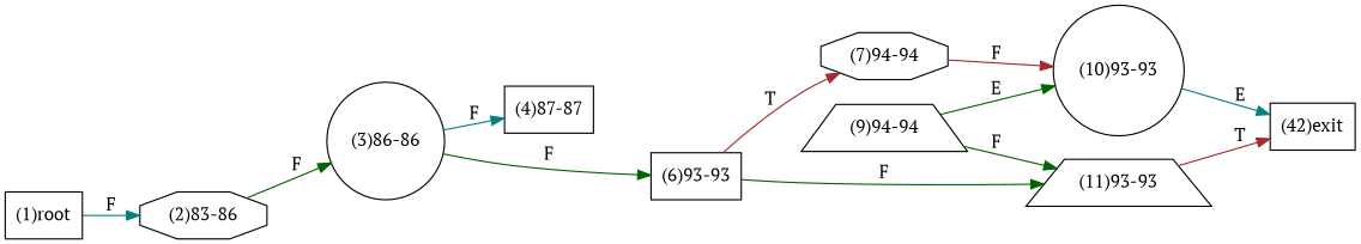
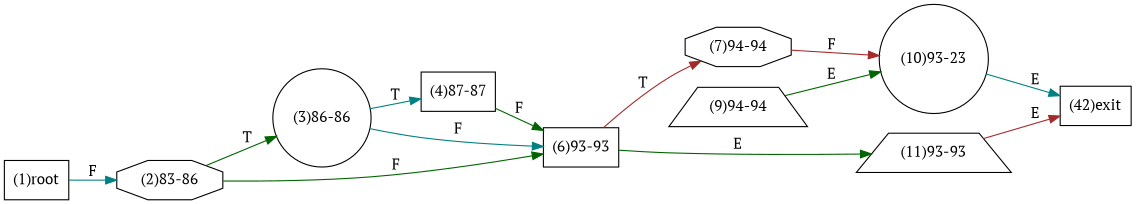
  digraph {
    fontname="PT Serif"
    rankdir=LR
    node [fontname="PT Serif" shape=box]
    edge [color=darkgreen fontname="PT Serif"]
    n1 [label="(1)root"]
    n2 [label="(2)83-86" shape=octagon]
    n3 [label="(3)86-86" shape=circle]
    n4 [label="(6)93-93"]
    n5 [label="(4)87-87"]
    n6 [label="(7)94-94" shape=octagon]
    n7 [label="(11)93-93" shape=trapezium]
    n8 [label="(42)exit"]
-   n9 [label="(10)93-93" shape=circle]
+   n9 [label="(10)93-23" shape=circle]
    n10 [label="(9)94-94" shape=trapezium]
    n1 -> n2 [color=teal label=F]
-   n2 -> n3 [label=F]
-   n3 -> n4 [label=F]
-   n3 -> n5 [color=teal label=F]
+   n2 -> n3 [label=T]
+   n2 -> n4 [label=F]
+   n3 -> n4 [color=teal label=F]
+   n3 -> n5 [color=teal label=T]
    n4 -> n6 [color=brown label=T]
-   n4 -> n7 [label=F]
+   n4 -> n7 [label=E]
+   n5 -> n4 [label=F]
    n6 -> n9 [color=brown label=F]
-   n7 -> n8 [color=brown label=T]
+   n7 -> n8 [color=brown label=E]
    n9 -> n8 [color=teal label=E]
-   n10 -> n7 [label=F]
    n10 -> n9 [label=E]
  }
